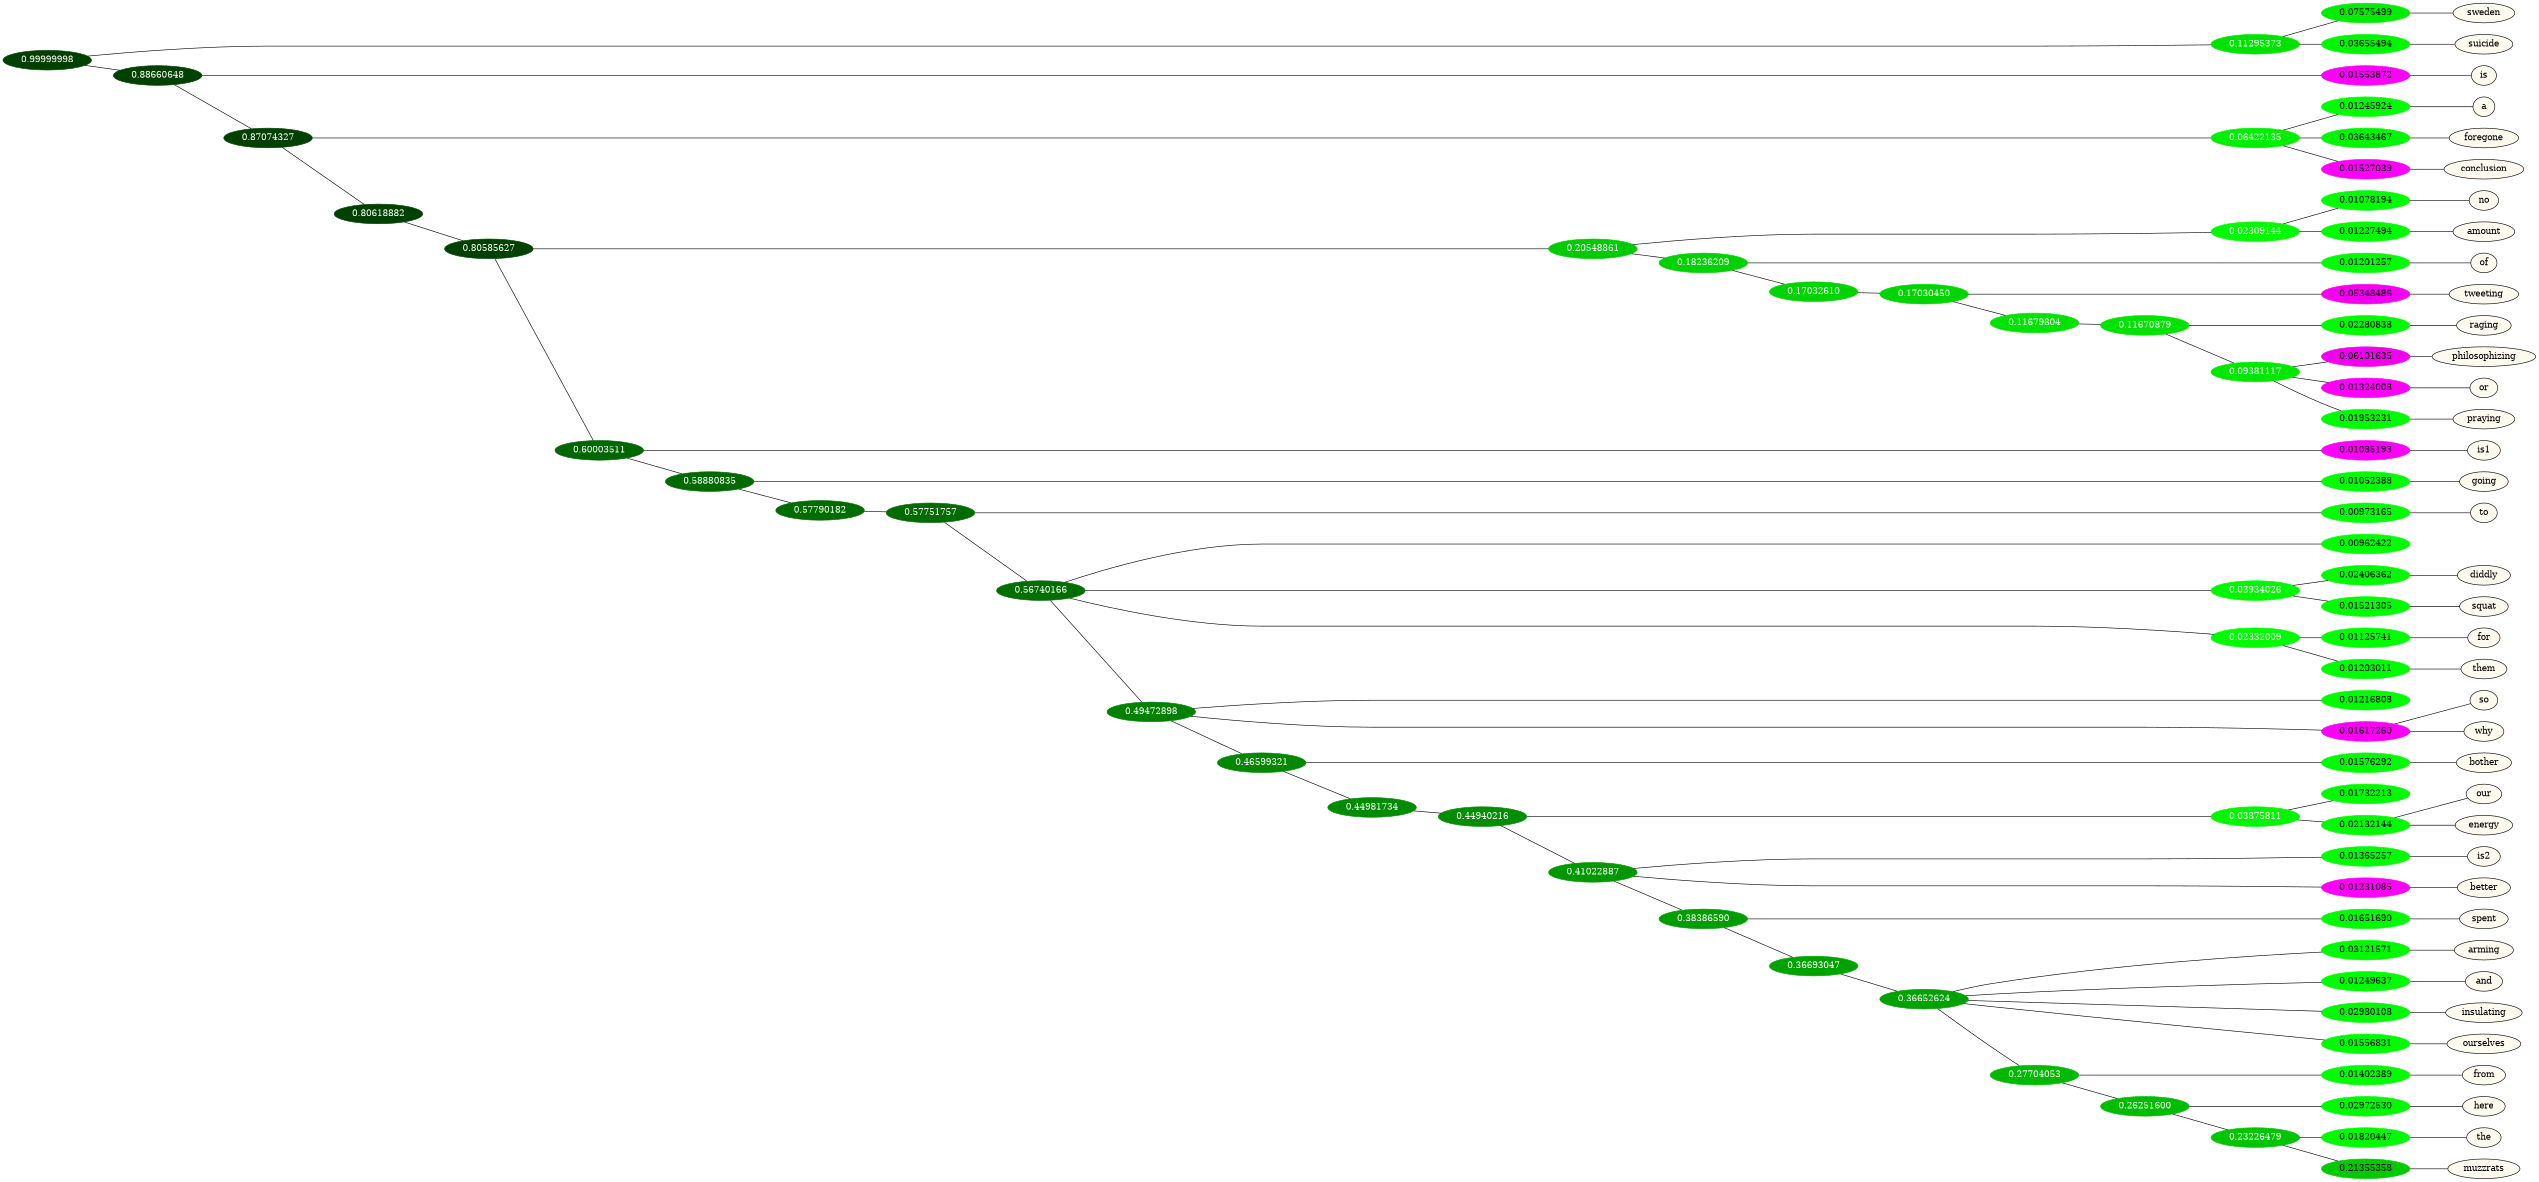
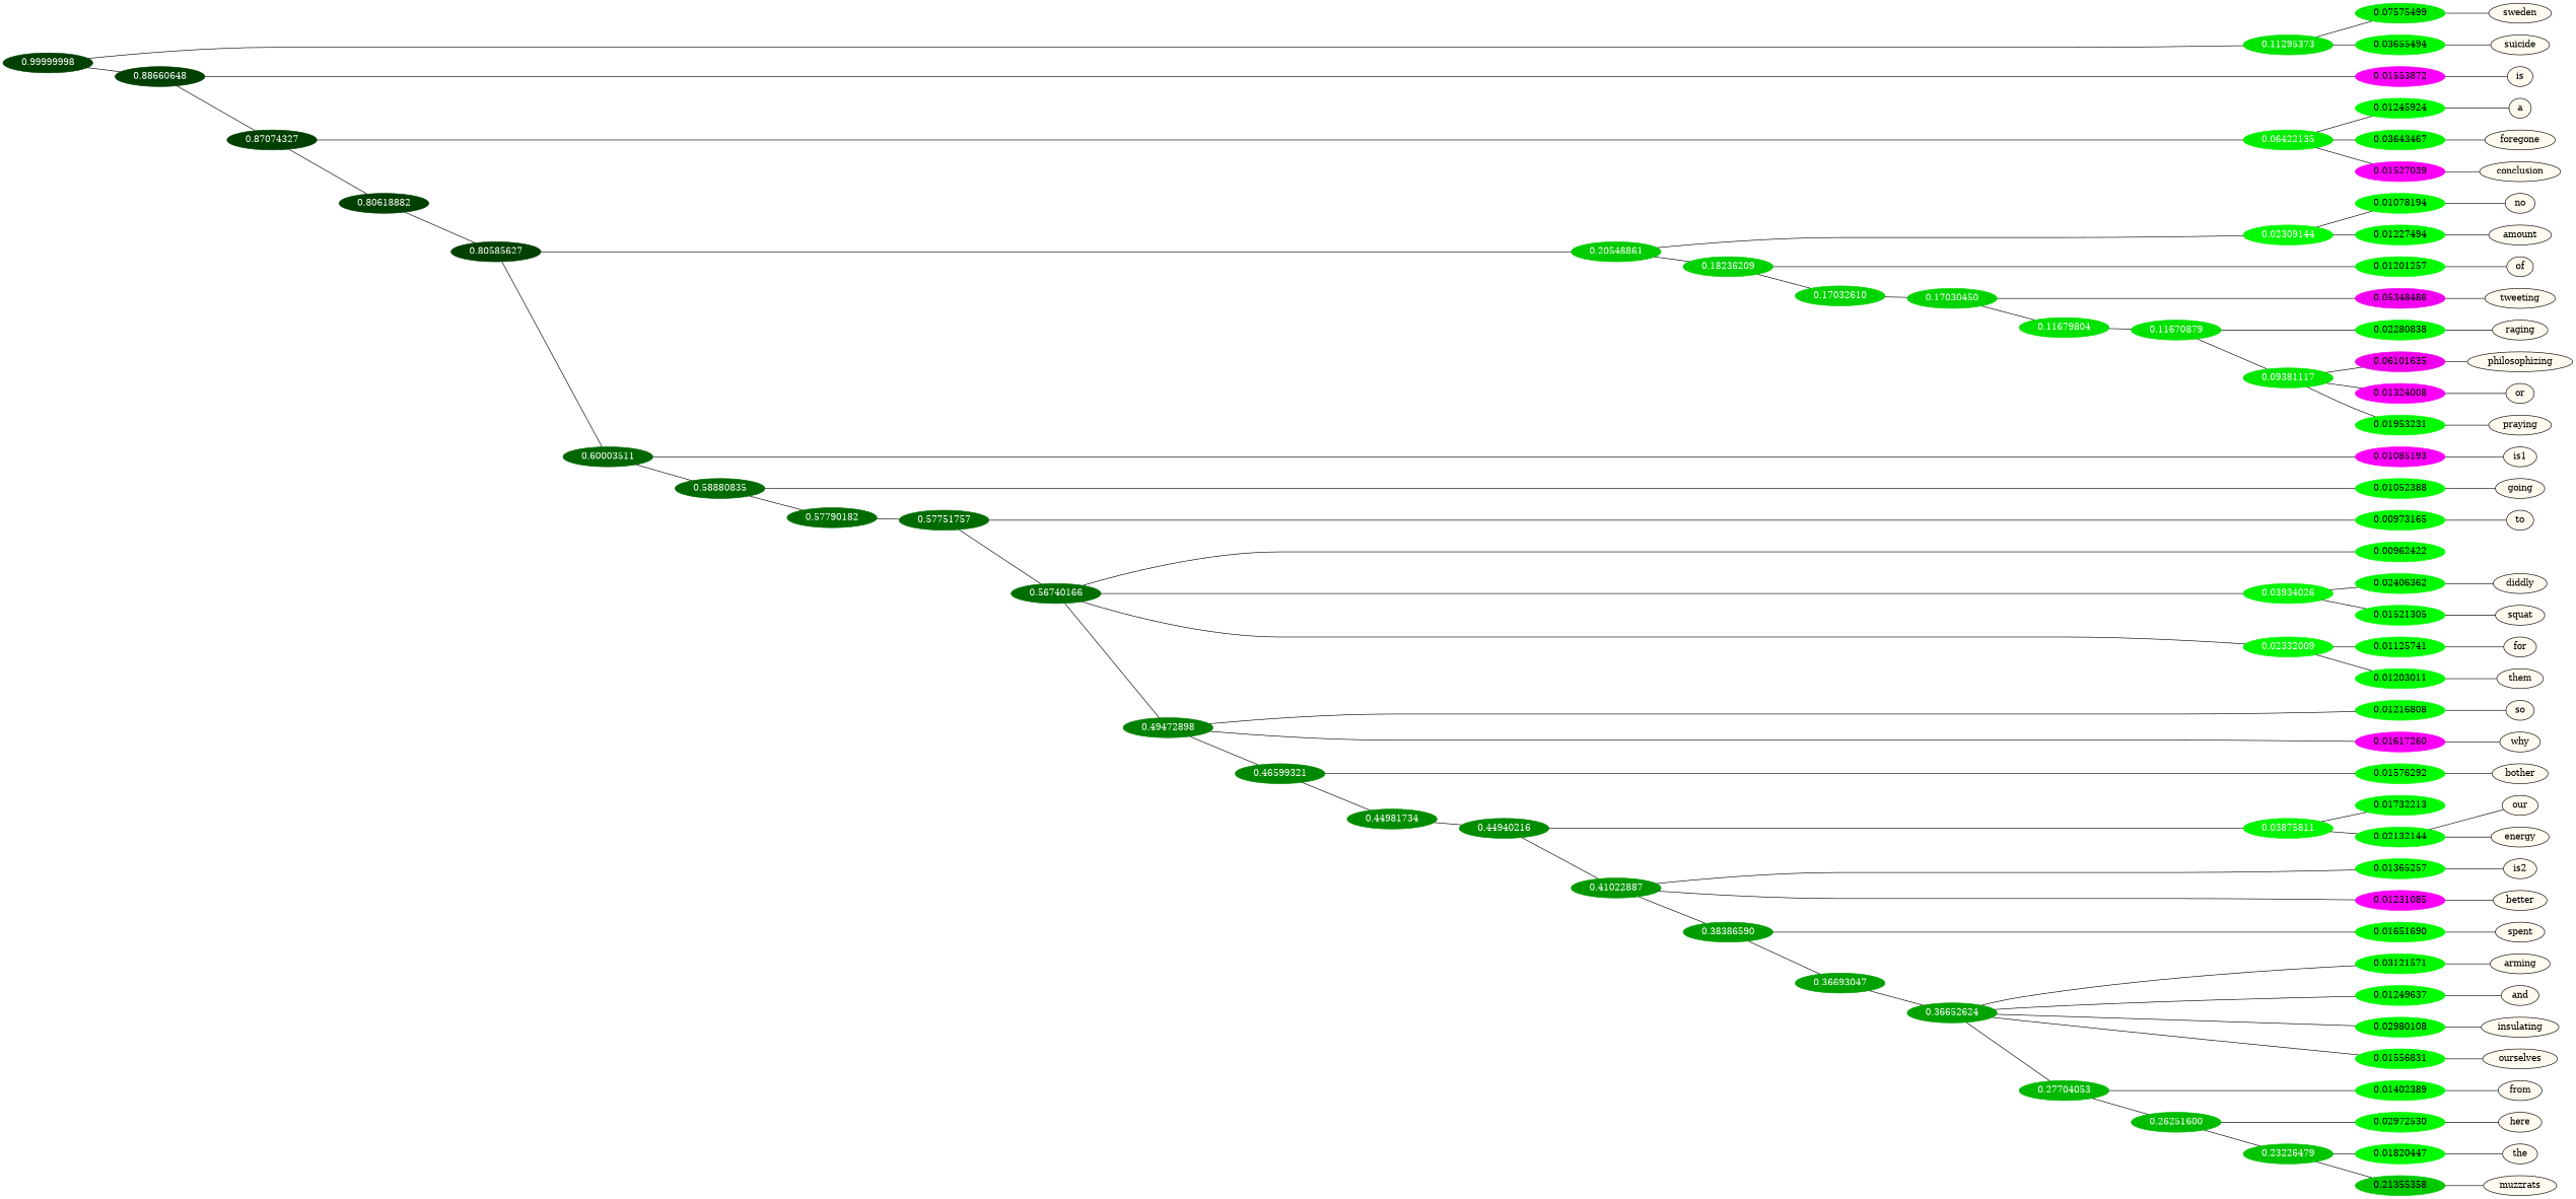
  graph {
    rankdir=LR
    node [color=black format=png nodesep=0.001 ordering=out overlap_scaling=0.01 ranksep=0.001 style=filled fontcolor=black]
    n1 [fillcolor=floralwhite height=0.15 label=sweden style="filled,solid" width=0.15 fontcolor=""]
    n2 [fillcolor=floralwhite height=0.15 label=suicide style="filled,solid" width=0.15 fontcolor=""]
    n3 [fillcolor=floralwhite height=0.15 label=is style="filled,solid" width=0.15 fontcolor=""]
    n4 [fillcolor=floralwhite height=0.15 label=a style="filled,solid" width=0.15 fontcolor=""]
    n5 [fillcolor=floralwhite height=0.15 label=foregone style="filled,solid" width=0.15 fontcolor=""]
    n6 [fillcolor=floralwhite height=0.15 label=conclusion style="filled,solid" width=0.15 fontcolor=""]
    n7 [fillcolor=floralwhite height=0.15 label=no style="filled,solid" width=0.15 fontcolor=""]
    n8 [fillcolor=floralwhite height=0.15 label=amount style="filled,solid" width=0.15 fontcolor=""]
    n9 [fillcolor=floralwhite height=0.15 label=of style="filled,solid" width=0.15 fontcolor=""]
    n10 [fillcolor=floralwhite height=0.15 label=tweeting style="filled,solid" width=0.15 fontcolor=""]
    n11 [fillcolor=floralwhite height=0.15 label=raging style="filled,solid" width=0.15 fontcolor=""]
    n12 [fillcolor=floralwhite height=0.15 label=philosophizing style="filled,solid" width=0.15 fontcolor=""]
    n13 [fillcolor=floralwhite height=0.15 label=or style="filled,solid" width=0.15 fontcolor=""]
    n14 [fillcolor=floralwhite height=0.15 label=praying style="filled,solid" width=0.15 fontcolor=""]
    n15 [fillcolor=floralwhite height=0.15 label=is1 style="filled,solid" width=0.15 fontcolor=""]
    n16 [fillcolor=floralwhite height=0.15 label=going style="filled,solid" width=0.15 fontcolor=""]
    n17 [fillcolor=floralwhite height=0.15 label=to style="filled,solid" width=0.15 fontcolor=""]
    n18 [fillcolor=floralwhite height=0.15 label=diddly style="filled,solid" width=0.15 fontcolor=""]
    n19 [fillcolor=floralwhite height=0.15 label=squat style="filled,solid" width=0.15 fontcolor=""]
    n20 [fillcolor=floralwhite height=0.15 label=for style="filled,solid" width=0.15 fontcolor=""]
    n21 [fillcolor=floralwhite height=0.15 label=them style="filled,solid" width=0.15 fontcolor=""]
    n22 [fillcolor=floralwhite height=0.15 label=so style="filled,solid" width=0.15 fontcolor=""]
    n23 [fillcolor=floralwhite height=0.15 label=why style="filled,solid" width=0.15 fontcolor=""]
    n24 [fillcolor=floralwhite height=0.15 label=bother style="filled,solid" width=0.15 fontcolor=""]
    n25 [fillcolor=floralwhite height=0.15 label=our style="filled,solid" width=0.15 fontcolor=""]
    n26 [fillcolor=floralwhite height=0.15 label=energy style="filled,solid" width=0.15 fontcolor=""]
    n27 [fillcolor=floralwhite height=0.15 label=is2 style="filled,solid" width=0.15 fontcolor=""]
    n28 [fillcolor=floralwhite height=0.15 label=better style="filled,solid" width=0.15 fontcolor=""]
    n29 [fillcolor=floralwhite height=0.15 label=spent style="filled,solid" width=0.15 fontcolor=""]
    n30 [fillcolor=floralwhite height=0.15 label=arming style="filled,solid" width=0.15 fontcolor=""]
    n31 [fillcolor=floralwhite height=0.15 label=and style="filled,solid" width=0.15 fontcolor=""]
    n32 [fillcolor=floralwhite height=0.15 label=insulating style="filled,solid" width=0.15 fontcolor=""]
    n33 [fillcolor=floralwhite height=0.15 label=ourselves style="filled,solid" width=0.15 fontcolor=""]
    n34 [fillcolor=floralwhite height=0.15 label=from style="filled,solid" width=0.15 fontcolor=""]
    n35 [fillcolor=floralwhite height=0.15 label=the style="filled,solid" width=0.15 fontcolor=""]
    n36 [fillcolor=floralwhite height=0.15 label=muzzrats style="filled,solid" width=0.15 fontcolor=""]
    n37 [fillcolor=floralwhite height=0.15 label=here style="filled,solid" width=0.15 fontcolor=""]
    n38 [color="0.334 1.000 0.924" height=0.15 label=0.07575499 width=0.15]
    n39 [color="0.334 1.000 0.963" height=0.15 label=0.03655494 width=0.15]
    n40 [color="0.835 1.000 0.984" height=0.15 label=0.01553872 width=0.15]
    n41 [color="0.334 1.000 0.988" height=0.15 label=0.01245924 width=0.15]
    n42 [color="0.334 1.000 0.964" height=0.15 label=0.03643467 width=0.15]
    n43 [color="0.835 1.000 0.985" height=0.15 label=0.01527039 width=0.15]
    n44 [color="0.334 1.000 0.989" height=0.15 label=0.01078194 width=0.15]
    n45 [color="0.334 1.000 0.988" height=0.15 label=0.01227494 width=0.15]
    n46 [color="0.334 1.000 0.988" height=0.15 label=0.01201257 width=0.15]
    n47 [color="0.835 1.000 0.947" height=0.15 label=0.05348486 width=0.15]
    n48 [color="0.334 1.000 0.977" height=0.15 label=0.02280838 width=0.15]
    n49 [color="0.835 1.000 0.939" height=0.15 label=0.06101635 width=0.15]
    n50 [color="0.835 1.000 0.987" height=0.15 label=0.01324008 width=0.15]
    n51 [color="0.334 1.000 0.980" height=0.15 label=0.01953231 width=0.15]
    n52 [color="0.835 1.000 0.989" height=0.15 label=0.01085193 width=0.15]
    n53 [color="0.334 1.000 0.989" height=0.15 label=0.01052388 width=0.15]
    n54 [color="0.334 1.000 0.990" height=0.15 label=0.00973165 width=0.15]
    n55 [color="0.334 1.000 0.990" height=0.15 label=0.00962422 width=0.15]
    n56 [color="0.334 1.000 0.976" height=0.15 label=0.02406362 width=0.15]
    n57 [color="0.334 1.000 0.985" height=0.15 label=0.01521305 width=0.15]
    n58 [color="0.334 1.000 0.989" height=0.15 label=0.01125741 width=0.15]
    n59 [color="0.334 1.000 0.988" height=0.15 label=0.01203011 width=0.15]
    n60 [color="0.334 1.000 0.988" height=0.15 label=0.01216808 width=0.15]
    n61 [color="0.835 1.000 0.984" height=0.15 label=0.01617260 width=0.15]
    n62 [color="0.334 1.000 0.984" height=0.15 label=0.01576292 width=0.15]
    n63 [color="0.334 1.000 0.983" height=0.15 label=0.01732213 width=0.15]
    n64 [color="0.334 1.000 0.979" height=0.15 label=0.02132144 width=0.15]
    n65 [color="0.334 1.000 0.986" height=0.15 label=0.01365257 width=0.15]
    n66 [color="0.835 1.000 0.988" height=0.15 label=0.01231085 width=0.15]
    n67 [color="0.334 1.000 0.983" height=0.15 label=0.01651690 width=0.15]
    n68 [color="0.334 1.000 0.969" height=0.15 label=0.03121571 width=0.15]
    n69 [color="0.334 1.000 0.988" height=0.15 label=0.01249637 width=0.15]
    n70 [color="0.334 1.000 0.970" height=0.15 label=0.02980108 width=0.15]
    n71 [color="0.334 1.000 0.984" height=0.15 label=0.01556831 width=0.15]
    n72 [color="0.334 1.000 0.986" height=0.15 label=0.01402389 width=0.15]
    n73 [color="0.334 1.000 0.982" height=0.15 label=0.01820447 width=0.15]
    n74 [color="0.334 1.000 0.786" height=0.15 label=0.21355358 width=0.15]
    n75 [color="0.334 1.000 0.970" height=0.15 label=0.02972530 width=0.15]
    n76 [color="0.334 1.000 0.250" fontcolor=grey99 height=0.15 label=0.99999998 width=0.15]
    n77 [color="0.334 1.000 0.887" fontcolor=grey99 height=0.15 label=0.11295373 width=0.15]
    n78 [color="0.334 1.000 0.250" fontcolor=grey99 height=0.15 label=0.88660648 width=0.15]
    n79 [color="0.334 1.000 0.250" fontcolor=grey99 height=0.15 label=0.87074327 width=0.15]
    n80 [color="0.334 1.000 0.936" fontcolor=grey99 height=0.15 label=0.06422135 width=0.15]
    n81 [color="0.334 1.000 0.250" fontcolor=grey99 height=0.15 label=0.80618882 width=0.15]
    n82 [color="0.334 1.000 0.250" fontcolor=grey99 height=0.15 label=0.80585627 width=0.15]
    n83 [color="0.334 1.000 0.795" fontcolor=grey99 height=0.15 label=0.20548861 width=0.15]
    n84 [color="0.334 1.000 0.400" fontcolor=grey99 height=0.15 label=0.60003511 width=0.15]
    n85 [color="0.334 1.000 0.977" fontcolor=grey99 height=0.15 label=0.02309144 width=0.15]
    n86 [color="0.334 1.000 0.818" fontcolor=grey99 height=0.15 label=0.18236209 width=0.15]
    n87 [color="0.334 1.000 0.411" fontcolor=grey99 height=0.15 label=0.58880835 width=0.15]
    n88 [color="0.334 1.000 0.830" fontcolor=grey99 height=0.15 label=0.17032610 width=0.15]
    n89 [color="0.334 1.000 0.422" fontcolor=grey99 height=0.15 label=0.57790182 width=0.15]
    n90 [color="0.334 1.000 0.830" fontcolor=grey99 height=0.15 label=0.17030450 width=0.15]
    n91 [color="0.334 1.000 0.422" fontcolor=grey99 height=0.15 label=0.57751757 width=0.15]
    n92 [color="0.334 1.000 0.883" fontcolor=grey99 height=0.15 label=0.11679804 width=0.15]
    n93 [color="0.334 1.000 0.433" fontcolor=grey99 height=0.15 label=0.56740166 width=0.15]
    n94 [color="0.334 1.000 0.883" fontcolor=grey99 height=0.15 label=0.11670879 width=0.15]
    n95 [color="0.334 1.000 0.961" fontcolor=grey99 height=0.15 label=0.03934026 width=0.15]
    n96 [color="0.334 1.000 0.977" fontcolor=grey99 height=0.15 label=0.02332009 width=0.15]
    n97 [color="0.334 1.000 0.505" fontcolor=grey99 height=0.15 label=0.49472898 width=0.15]
    n98 [color="0.334 1.000 0.906" fontcolor=grey99 height=0.15 label=0.09381117 width=0.15]
    n99 [color="0.334 1.000 0.534" fontcolor=grey99 height=0.15 label=0.46599321 width=0.15]
    n100 [color="0.334 1.000 0.550" fontcolor=grey99 height=0.15 label=0.44981734 width=0.15]
    n101 [color="0.334 1.000 0.551" fontcolor=grey99 height=0.15 label=0.44940216 width=0.15]
    n102 [color="0.334 1.000 0.961" fontcolor=grey99 height=0.15 label=0.03875811 width=0.15]
    n103 [color="0.334 1.000 0.590" fontcolor=grey99 height=0.15 label=0.41022887 width=0.15]
    n104 [color="0.334 1.000 0.616" fontcolor=grey99 height=0.15 label=0.38386590 width=0.15]
    n105 [color="0.334 1.000 0.633" fontcolor=grey99 height=0.15 label=0.36693047 width=0.15]
    n106 [color="0.334 1.000 0.633" fontcolor=grey99 height=0.15 label=0.36652624 width=0.15]
    n107 [color="0.334 1.000 0.723" fontcolor=grey99 height=0.15 label=0.27704053 width=0.15]
    n108 [color="0.334 1.000 0.737" fontcolor=grey99 height=0.15 label=0.26251600 width=0.15]
    n109 [color="0.334 1.000 0.768" fontcolor=grey99 height=0.15 label=0.23226479 width=0.15]
    subgraph sub_1 {
      rank=same
      n1
      n2
      n3
      n4
      n5
      n6
      n7
      n8
      n9
      n10
      n11
      n12
      n13
      n14
      n15
      n16
      n17
      n18
      n19
      n20
      n21
      n22
      n23
      n24
      n25
      n26
      n27
      n28
      n29
      n30
      n31
      n32
      n33
      n34
      n35
      n36
      n37
    }
    subgraph sub_2 {
      rank=same
      n38
      n39
      n40
      n41
      n42
      n43
      n44
      n45
      n46
      n47
      n48
      n49
      n50
      n51
      n52
      n53
      n54
      n55
      n56
      n57
      n58
      n59
      n60
      n61
      n62
      n63
      n64
      n65
      n66
      n67
      n68
      n69
      n70
      n71
      n72
      n73
      n74
      n75
    }
    n38 -- n1
    n39 -- n2
    n40 -- n3
    n41 -- n4
    n42 -- n5
    n43 -- n6
    n44 -- n7
    n45 -- n8
    n46 -- n9
    n47 -- n10
    n48 -- n11
    n49 -- n12
    n50 -- n13
    n51 -- n14
    n52 -- n15
    n53 -- n16
    n54 -- n17
    n56 -- n18
    n57 -- n19
    n58 -- n20
    n59 -- n21
-   n61 -- n22
+   n60 -- n22
    n61 -- n23
    n62 -- n24
    n64 -- n25
    n64 -- n26
    n65 -- n27
    n66 -- n28
    n67 -- n29
    n68 -- n30
    n69 -- n31
    n70 -- n32
    n71 -- n33
    n72 -- n34
    n73 -- n35
    n74 -- n36
    n75 -- n37
    n76 -- n77
    n76 -- n78
    n77 -- n38
    n77 -- n39
    n78 -- n40
    n78 -- n79
    n79 -- n80
    n79 -- n81
    n80 -- n41
    n80 -- n42
    n80 -- n43
    n81 -- n82
    n82 -- n83
    n82 -- n84
    n83 -- n85
    n83 -- n86
    n84 -- n52
    n84 -- n87
    n85 -- n44
    n85 -- n45
    n86 -- n46
    n86 -- n88
    n87 -- n53
    n87 -- n89
    n88 -- n90
    n89 -- n91
    n90 -- n47
    n90 -- n92
    n91 -- n54
    n91 -- n93
    n92 -- n94
    n93 -- n55
    n93 -- n95
    n93 -- n96
    n93 -- n97
    n94 -- n48
    n94 -- n98
    n95 -- n56
    n95 -- n57
    n96 -- n58
    n96 -- n59
    n97 -- n60
    n97 -- n61
    n97 -- n99
    n98 -- n49
    n98 -- n50
    n98 -- n51
    n99 -- n62
    n99 -- n100
    n100 -- n101
    n101 -- n102
    n101 -- n103
    n102 -- n63
    n102 -- n64
    n103 -- n65
    n103 -- n66
    n103 -- n104
    n104 -- n67
    n104 -- n105
    n105 -- n106
    n106 -- n68
    n106 -- n69
    n106 -- n70
    n106 -- n71
    n106 -- n107
    n107 -- n72
    n107 -- n108
    n108 -- n75
    n108 -- n109
    n109 -- n73
    n109 -- n74
  }
